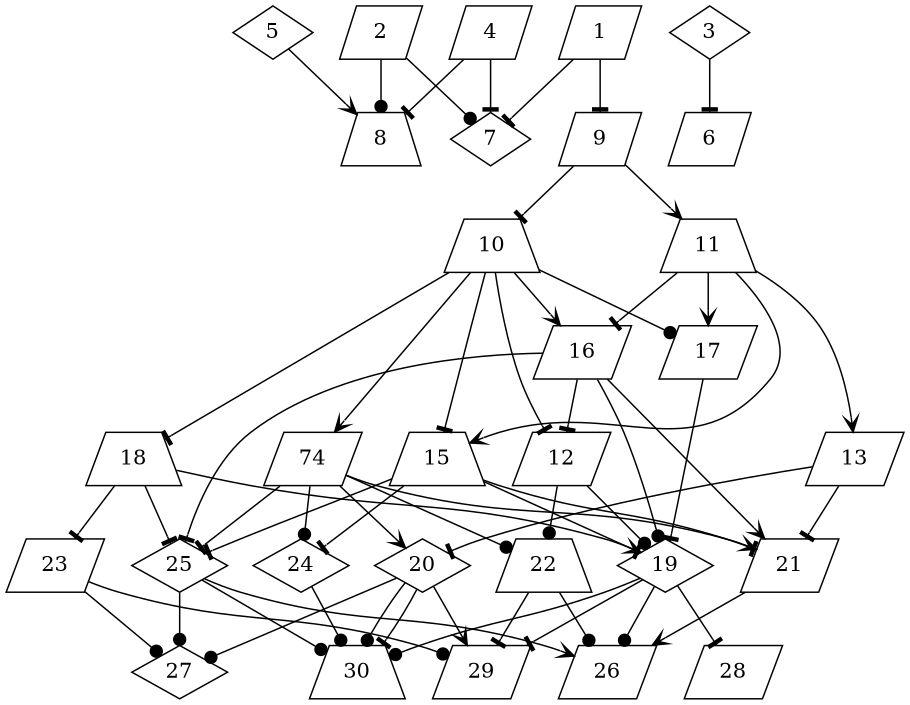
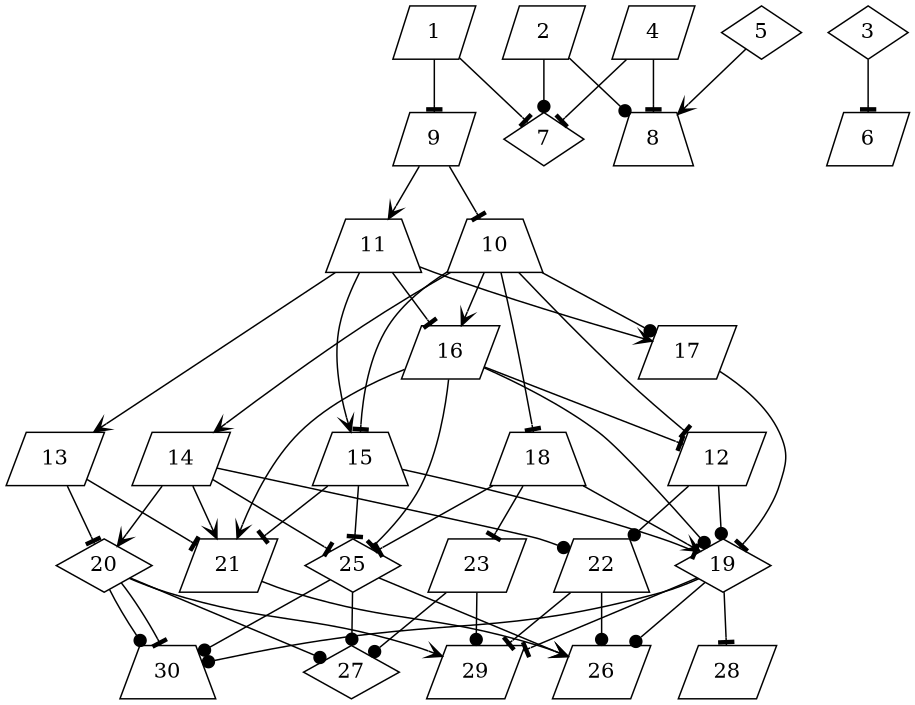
  digraph {
    node [alpha=0.19 shape=parallelogram]
    edge [arrowhead=tee]
    1 [alpha=0.10 expect_size=12348416]
    7 [alpha=0.05 expect_size=31648768 shape=diamond]
    9 [alpha=0.20 expect_size=43260928]
    10 [expect_size=45516800 shape=trapezium]
    11 [expect_size=40524800 shape=trapezium]
    12 [alpha=0.13 expect_size=16036864]
-   14 [alpha=0.02 expect_size=24559616 label=74]
+   14 [alpha=0.02 expect_size=24559616]
    15 [alpha=0.14 expect_size=34580480 shape=trapezium]
    16 [alpha=0.04 expect_size=48090112]
    17 [alpha=0.06 expect_size=50017280]
    18 [alpha=0.10 expect_size=13829120 shape=trapezium]
    13 [alpha=0.07 expect_size=33137664]
    2 [alpha=0.07 expect_size=31074304]
    8 [alpha=0.12 expect_size=9152512 shape=trapezium]
    3 [alpha=0.16 expect_size=35938304 shape=diamond]
    6 [alpha=0.01 expect_size=46857216]
    4 [alpha=0.04 expect_size=7833600]
    5 [alpha=0.06 expect_size=52315136 shape=diamond]
    19 [alpha=0.05 expect_size=41678848 shape=diamond]
    22 [alpha=0.04 expect_size=36979712 shape=trapezium]
    20 [expect_size=41466880 shape=diamond]
    21 [alpha=0.16 expect_size=38920192]
-   24 [alpha=0.07 expect_size=37754880 shape=diamond]
    25 [alpha=0.09 expect_size=41479168 shape=diamond]
    23 [alpha=0.05 expect_size=20599808]
    26 [alpha=0.09 expect_size=28500992]
    28 [alpha=0.12 expect_size=52207616]
    29 [alpha=0.01 expect_size=28459008]
    30 [alpha=0.06 expect_size=41104384 shape=trapezium]
    27 [expect_size=36951040 shape=diamond]
    1 -> 7
    1 -> 9
    9 -> 10
    9 -> 11 [arrowhead=vee]
    10 -> 12
    10 -> 14 [arrowhead=vee]
    10 -> 15
    10 -> 16 [arrowhead=vee]
    10 -> 17 [arrowhead=dot]
    10 -> 18
    11 -> 15 [arrowhead=vee]
    11 -> 16
    11 -> 17 [arrowhead=vee]
    11 -> 13 [arrowhead=vee]
    12 -> 19 [arrowhead=dot]
    12 -> 22 [arrowhead=dot]
    14 -> 22 [arrowhead=dot]
    14 -> 20 [arrowhead=vee]
    14 -> 21 [arrowhead=vee]
-   14 -> 24 [arrowhead=dot]
    14 -> 25
    15 -> 19
    15 -> 21
-   15 -> 24
    15 -> 25
    16 -> 12
    16 -> 19 [arrowhead=dot]
    16 -> 21 [arrowhead=vee]
    16 -> 25
    17 -> 19
    18 -> 19 [arrowhead=vee]
    18 -> 25
    18 -> 23
    13 -> 20
    13 -> 21
    2 -> 7 [arrowhead=dot]
    2 -> 8 [arrowhead=dot]
    3 -> 6
    4 -> 7
    4 -> 8
    5 -> 8 [arrowhead=vee]
    19 -> 26 [arrowhead=dot]
    19 -> 28
    19 -> 29
    19 -> 30 [arrowhead=dot]
    22 -> 26 [arrowhead=dot]
    22 -> 29
    20 -> 29 [arrowhead=vee]
    20 -> 30 [arrowhead=dot]
    20 -> 30
    20 -> 27 [arrowhead=dot]
    21 -> 26 [arrowhead=vee]
-   24 -> 30 [arrowhead=dot]
    25 -> 26 [arrowhead=vee]
    25 -> 30 [arrowhead=dot]
    25 -> 27 [arrowhead=dot]
    23 -> 29 [arrowhead=dot]
    23 -> 27 [arrowhead=dot]
  }
